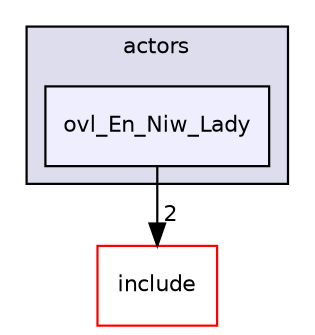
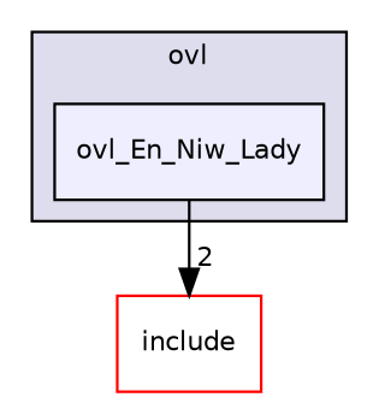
  digraph {
    compound=true
    node [fontname=Helvetica fontsize=10 shape=box style=filled]
    n1 [fillcolor="#eeeeff" label=ovl_En_Niw_Lady pencolor=black]
    n2 [color=red fillcolor=white label=include]
    subgraph cluster_1 {
      bgcolor="#ddddee"
      fontname=Helvetica
      fontsize=10
-     label=actors
+     label=ovl
      pencolor=black
      n1
    }
    n1 -> n2 [headlabel=2 labeldistance=1.5 labelfontname=Helvetica labelfontsize=10]
  }
